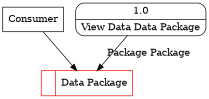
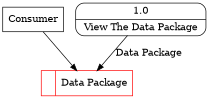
  digraph {
    n1 [color=red label="<f0>  |<f1> Data Package " shape=record]
    n2 [label=Consumer shape=box]
-   n3 [label="{<f0> 1.0|<f1> View Data Data Package }" shape=Mrecord]
+   n3 [label="{<f0> 1.0|<f1> View The Data Package }" shape=Mrecord]
    n2 -> n1
-   n3 -> n1 [label="Package Package"]
+   n3 -> n1 [label="Data Package"]
  }
